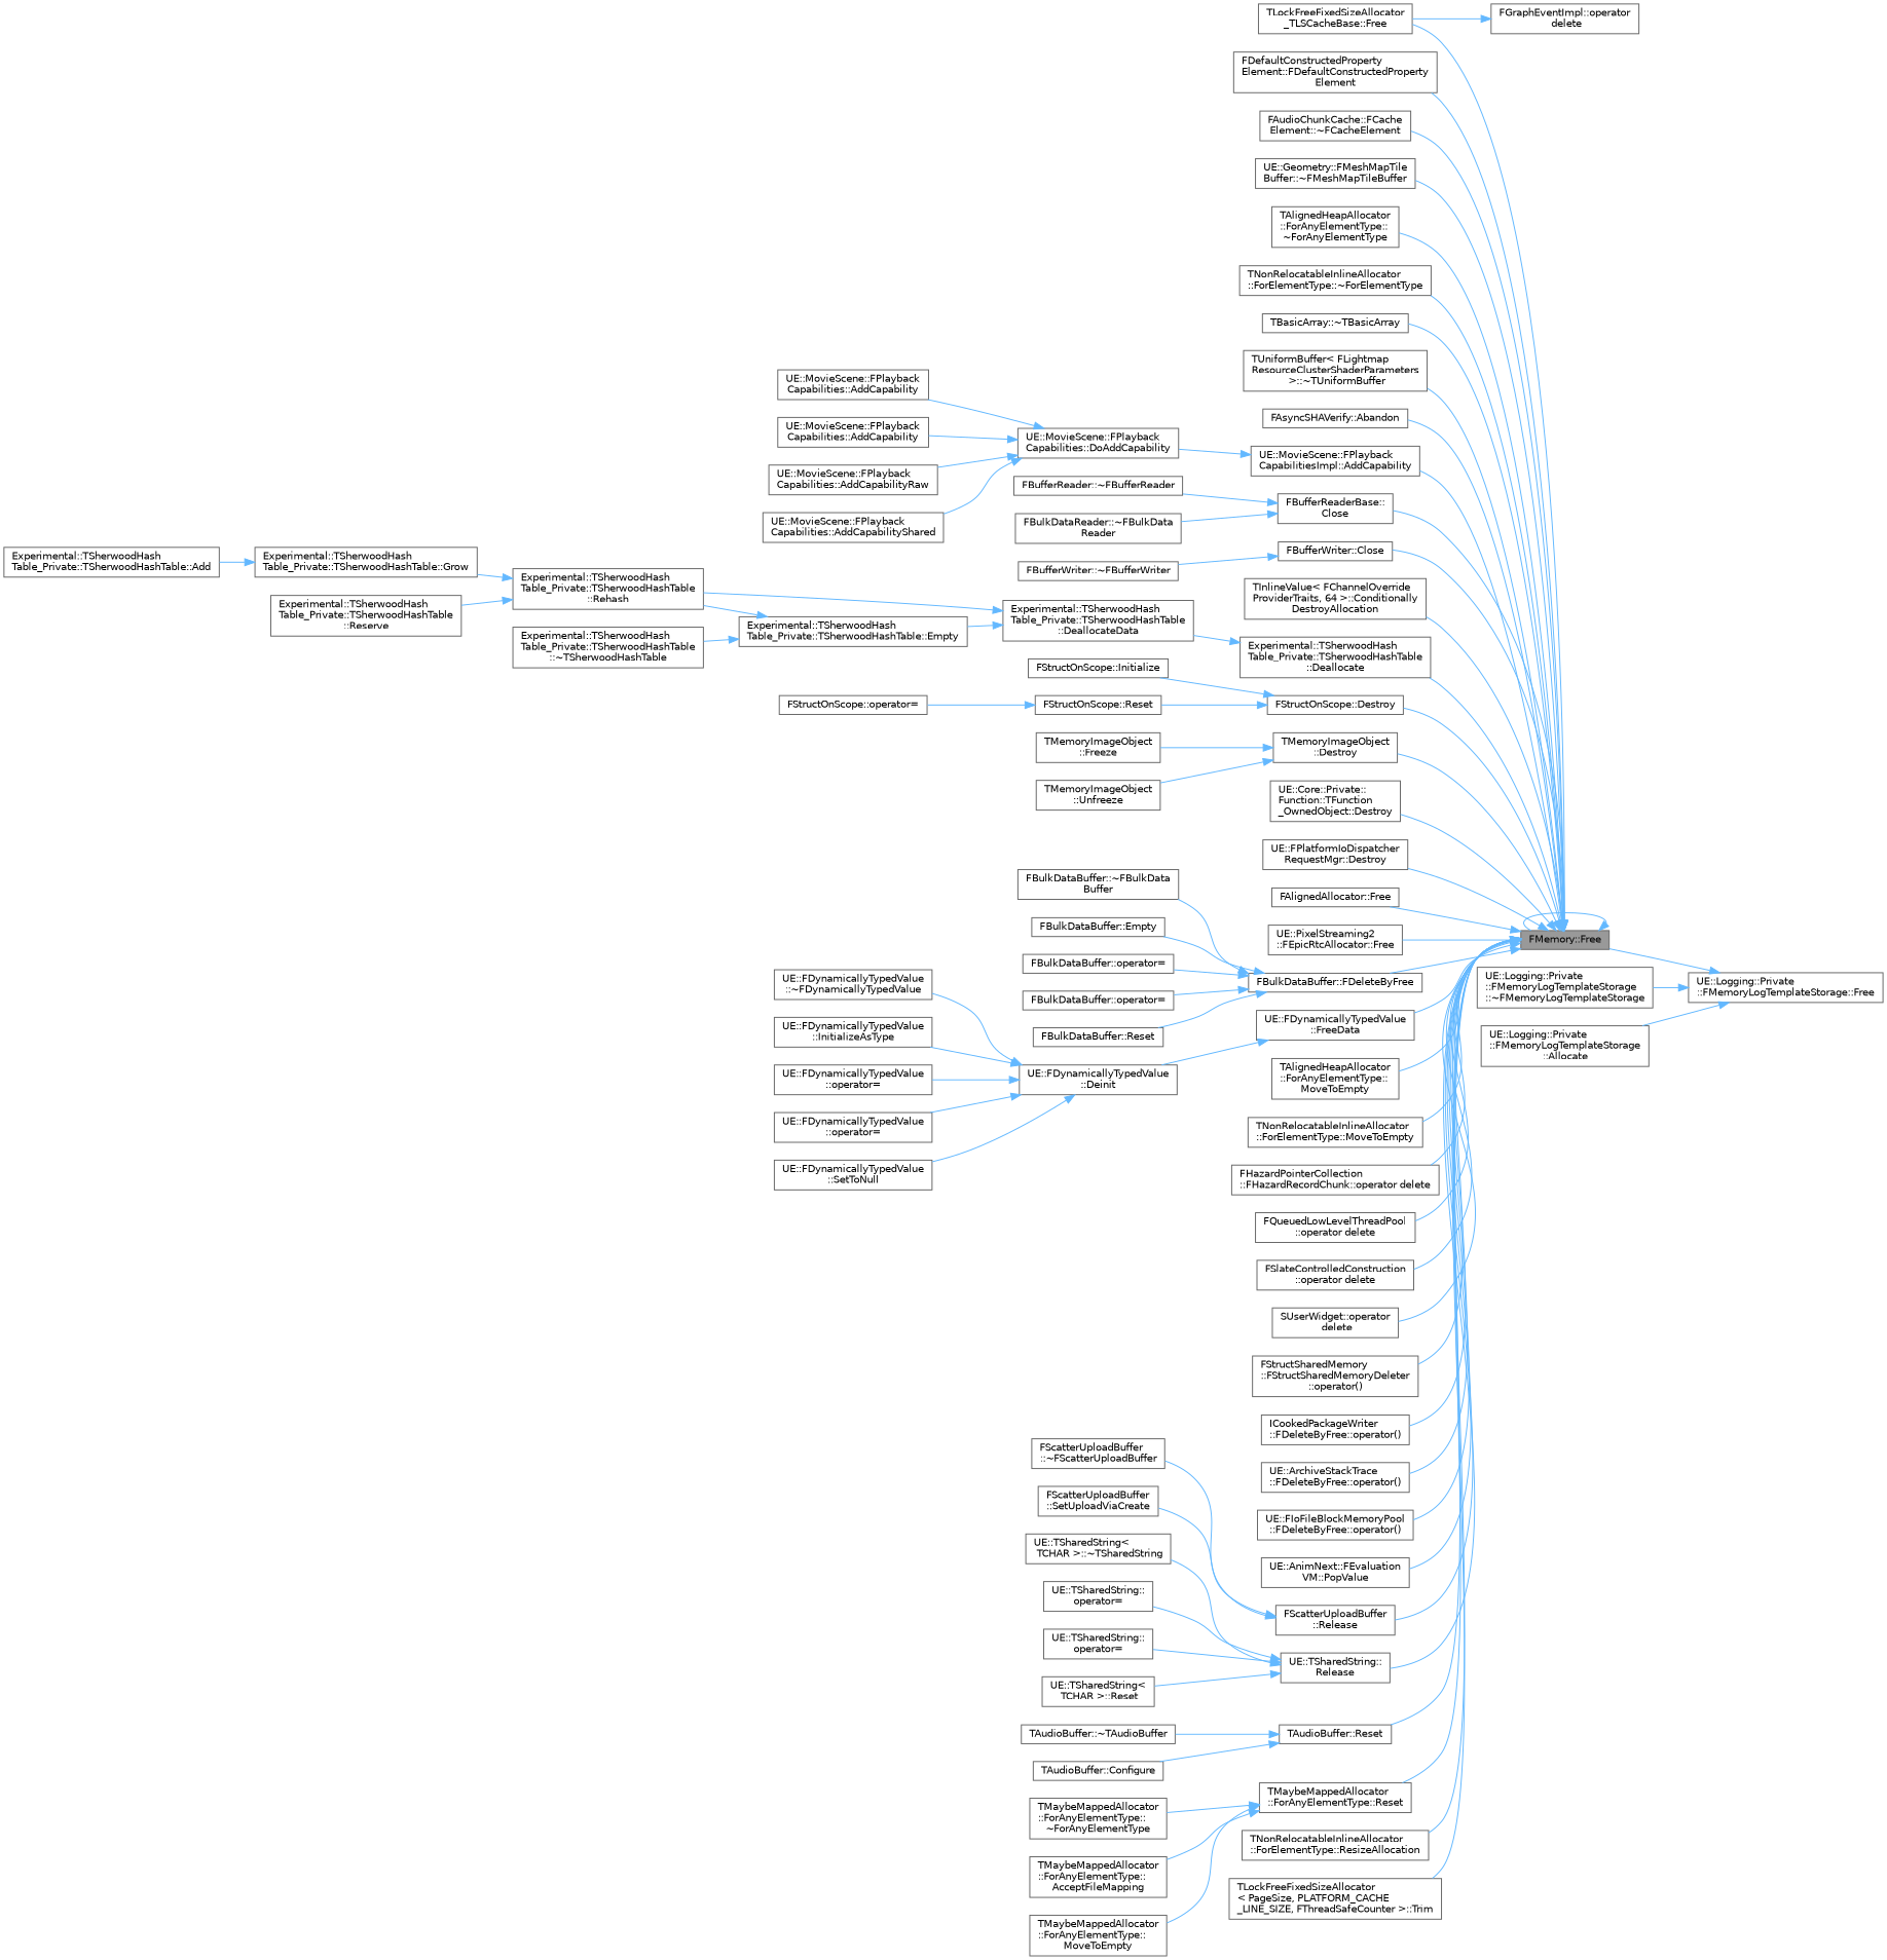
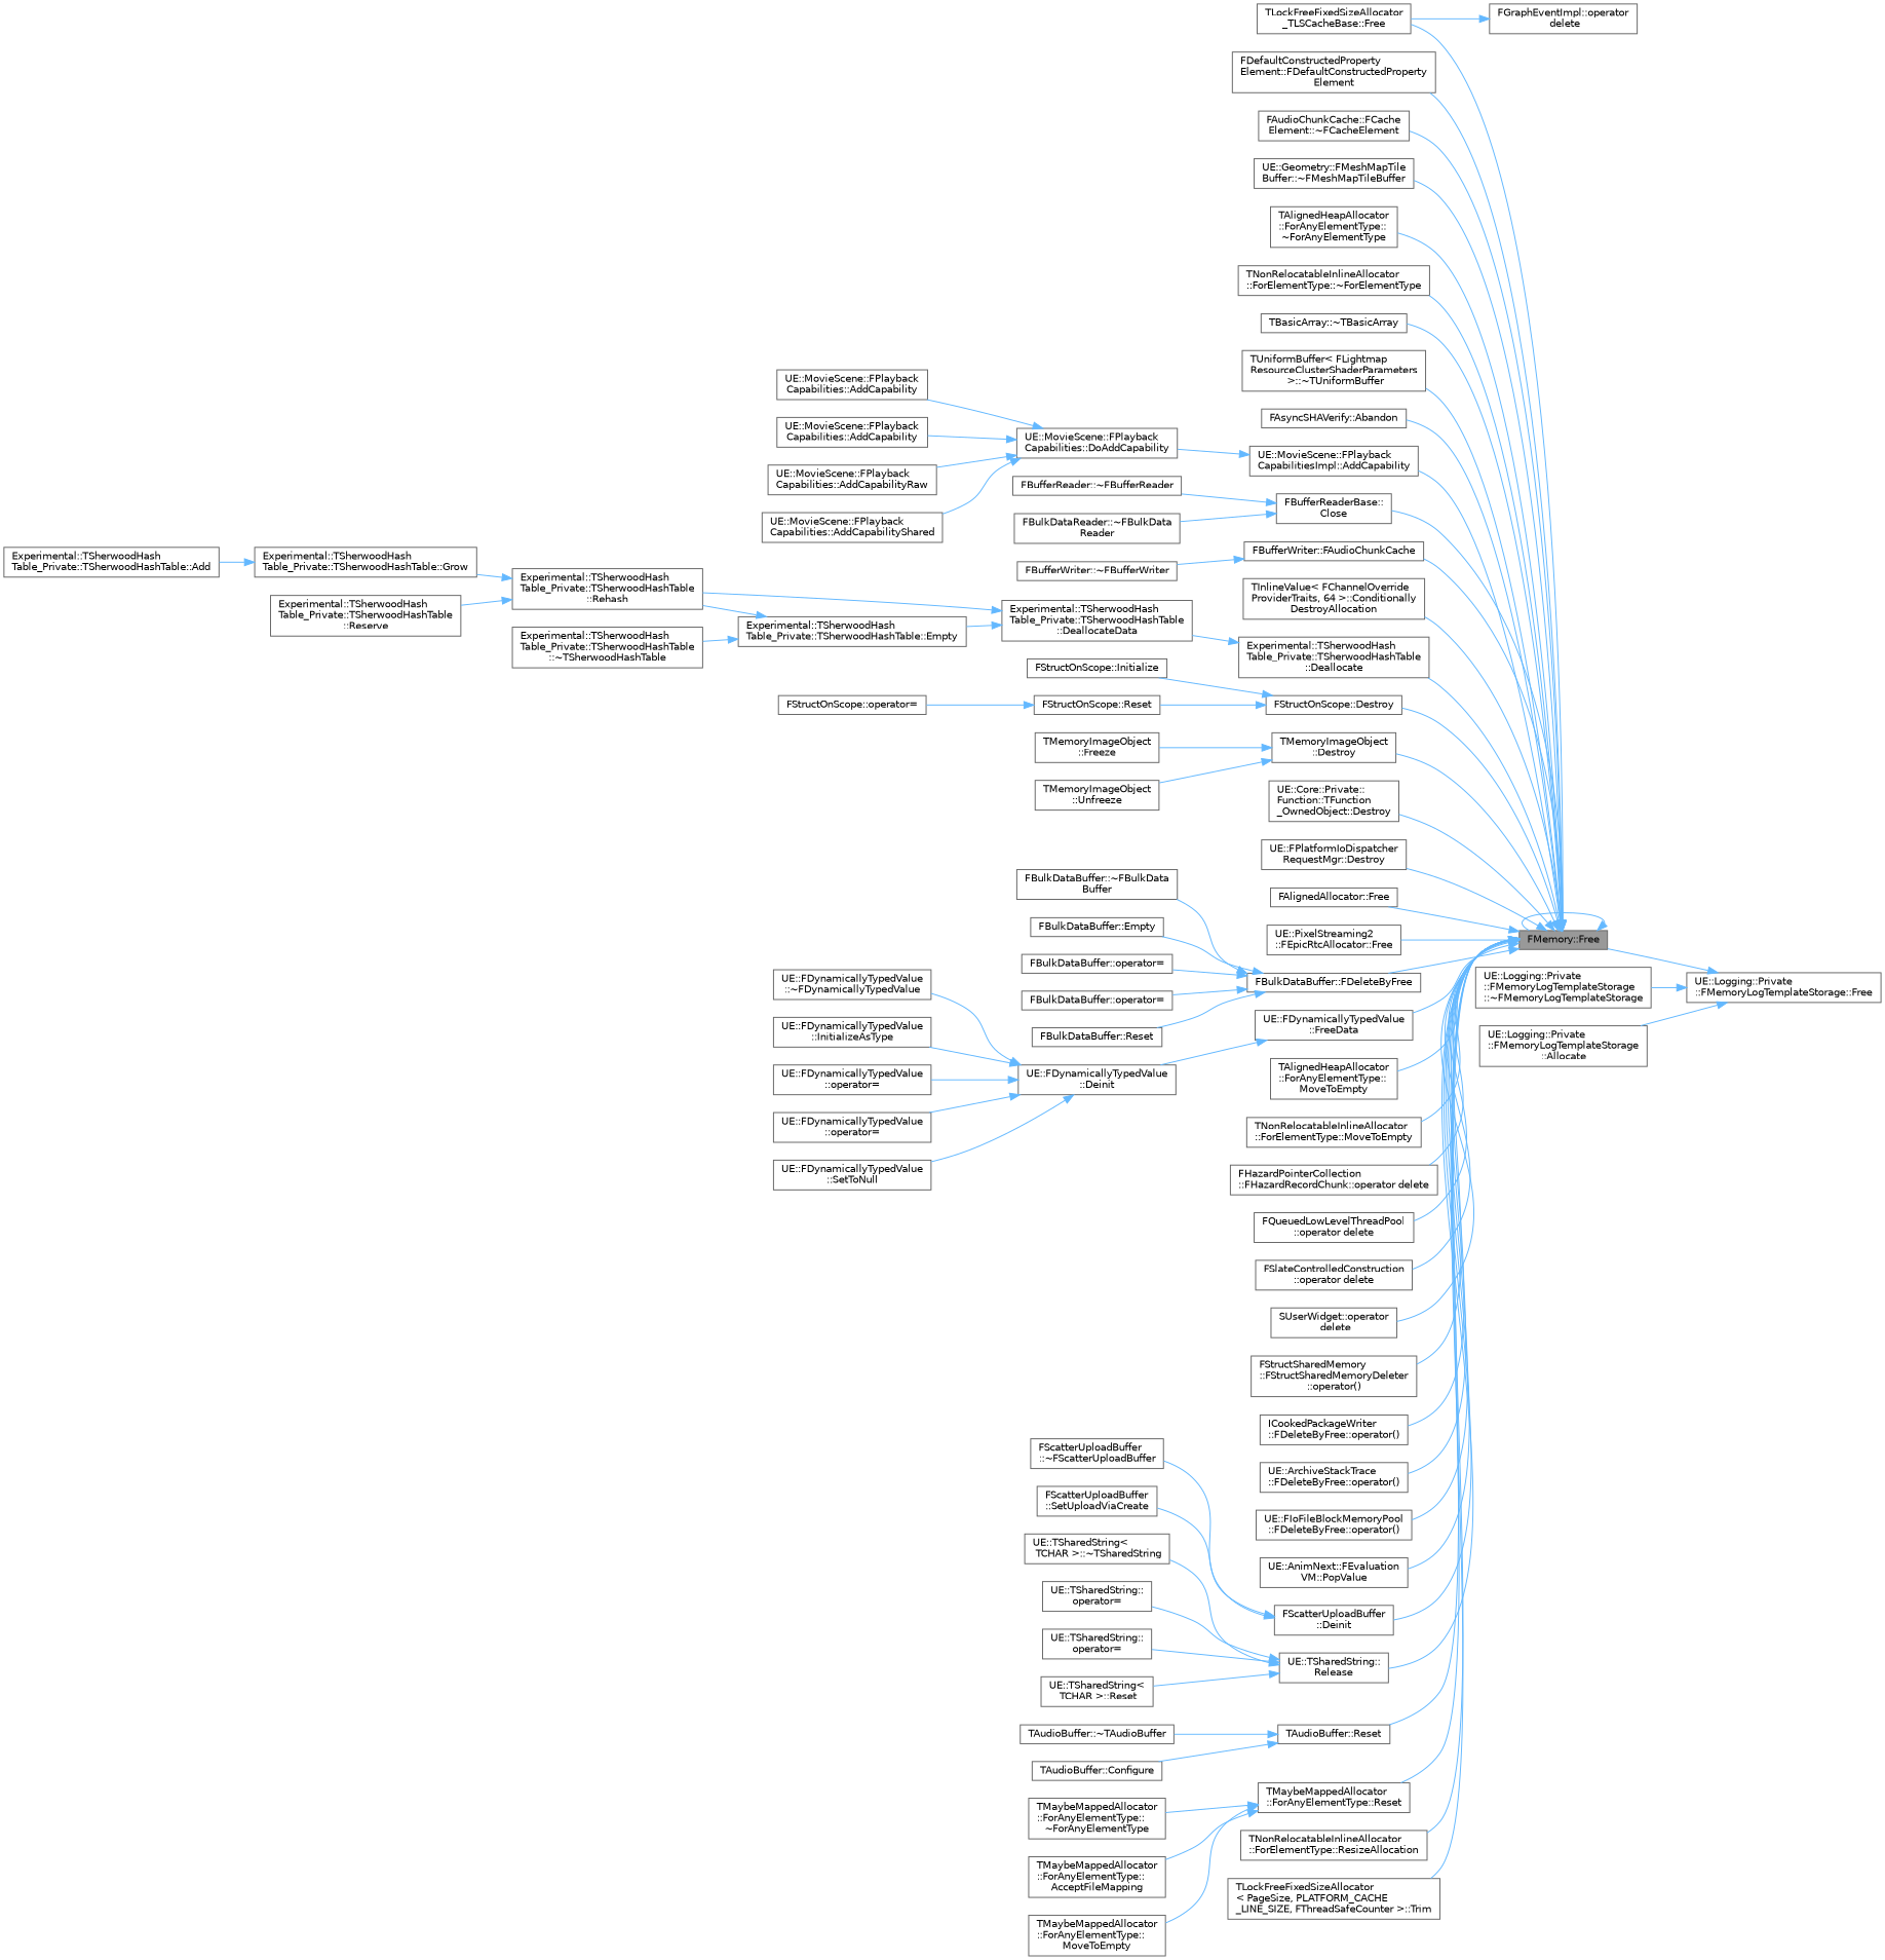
  digraph {
    rankdir=RL
    node [color=grey40 fillcolor=white fontname=Helvetica fontsize=10 shape=box style=filled]
    edge [color=steelblue1 dir=back fontname=Helvetica fontsize=10 labelfontname=Helvetica labelfontsize=10 style=solid]
    n1 [color=gray40 fillcolor=grey60 fontcolor=black height=0.2 label="FMemory::Free" width=0.4]
    n2 [height=0.2 label="FDefaultConstructedProperty\lElement::FDefaultConstructedProperty\lElement" width=0.4]
    n3 [height=0.2 label="FAudioChunkCache::FCache\lElement::~FCacheElement" width=0.4]
    n4 [height=0.2 label="UE::Geometry::FMeshMapTile\lBuffer::~FMeshMapTileBuffer" width=0.4]
    n5 [height=0.2 label="TAlignedHeapAllocator\l::ForAnyElementType::\l~ForAnyElementType" width=0.4]
    n6 [height=0.2 label="TNonRelocatableInlineAllocator\l::ForElementType::~ForElementType" width=0.4]
    n7 [height=0.2 label="TBasicArray::~TBasicArray" width=0.4]
    n8 [height=0.2 label="TUniformBuffer\< FLightmap\lResourceClusterShaderParameters\l \>::~TUniformBuffer" width=0.4]
    n9 [height=0.2 label="FAsyncSHAVerify::Abandon" width=0.4]
    n10 [height=0.2 label="UE::MovieScene::FPlayback\lCapabilitiesImpl::AddCapability" width=0.4]
    n11 [height=0.2 label="FBufferReaderBase::\lClose" width=0.4]
-   n12 [height=0.2 label="FBufferWriter::Close" width=0.4]
+   n12 [height=0.2 label="FBufferWriter::FAudioChunkCache" width=0.4]
    n13 [height=0.2 label="TInlineValue\< FChannelOverride\lProviderTraits, 64 \>::Conditionally\lDestroyAllocation" width=0.4]
    n14 [height=0.2 label="Experimental::TSherwoodHash\lTable_Private::TSherwoodHashTable\l::Deallocate" width=0.4]
    n15 [height=0.2 label="FStructOnScope::Destroy" width=0.4]
    n16 [height=0.2 label="TMemoryImageObject\l::Destroy" width=0.4]
    n17 [height=0.2 label="UE::Core::Private::\lFunction::TFunction\l_OwnedObject::Destroy" width=0.4]
    n18 [height=0.2 label="UE::FPlatformIoDispatcher\lRequestMgr::Destroy" width=0.4]
    n19 [height=0.2 label="FAlignedAllocator::Free" width=0.4]
    n20 [height=0.2 label="TLockFreeFixedSizeAllocator\l_TLSCacheBase::Free" width=0.4]
    n21 [height=0.2 label="UE::PixelStreaming2\l::FEpicRtcAllocator::Free" width=0.4]
    n22 [height=0.2 label="FBulkDataBuffer::FDeleteByFree" width=0.4]
    n23 [height=0.2 label="UE::FDynamicallyTypedValue\l::FreeData" width=0.4]
    n24 [height=0.2 label="TAlignedHeapAllocator\l::ForAnyElementType::\lMoveToEmpty" width=0.4]
    n25 [height=0.2 label="TNonRelocatableInlineAllocator\l::ForElementType::MoveToEmpty" width=0.4]
    n26 [height=0.2 label="FHazardPointerCollection\l::FHazardRecordChunk::operator delete" width=0.4]
    n27 [height=0.2 label="FQueuedLowLevelThreadPool\l::operator delete" width=0.4]
    n28 [height=0.2 label="FSlateControlledConstruction\l::operator delete" width=0.4]
    n29 [height=0.2 label="SUserWidget::operator\l delete" width=0.4]
    n30 [height=0.2 label="FStructSharedMemory\l::FStructSharedMemoryDeleter\l::operator()" width=0.4]
    n31 [height=0.2 label="ICookedPackageWriter\l::FDeleteByFree::operator()" width=0.4]
    n32 [height=0.2 label="UE::ArchiveStackTrace\l::FDeleteByFree::operator()" width=0.4]
    n33 [height=0.2 label="UE::FIoFileBlockMemoryPool\l::FDeleteByFree::operator()" width=0.4]
    n34 [height=0.2 label="UE::AnimNext::FEvaluation\lVM::PopValue" width=0.4]
-   n35 [height=0.2 label="FScatterUploadBuffer\l::Release" width=0.4]
+   n35 [height=0.2 label="FScatterUploadBuffer\l::Deinit" width=0.4]
    n36 [height=0.2 label="UE::TSharedString::\lRelease" width=0.4]
    n37 [height=0.2 label="TAudioBuffer::Reset" width=0.4]
    n38 [height=0.2 label="TMaybeMappedAllocator\l::ForAnyElementType::Reset" width=0.4]
    n39 [height=0.2 label="TNonRelocatableInlineAllocator\l::ForElementType::ResizeAllocation" width=0.4]
    n40 [height=0.2 label="TLockFreeFixedSizeAllocator\l\< PageSize, PLATFORM_CACHE\l_LINE_SIZE, FThreadSafeCounter \>::Trim" width=0.4]
    n41 [height=0.2 label="UE::MovieScene::FPlayback\lCapabilities::DoAddCapability" width=0.4]
    n42 [height=0.2 label="FBufferReader::~FBufferReader" width=0.4]
    n43 [height=0.2 label="FBulkDataReader::~FBulkData\lReader" width=0.4]
    n44 [height=0.2 label="FBufferWriter::~FBufferWriter" width=0.4]
    n45 [height=0.2 label="Experimental::TSherwoodHash\lTable_Private::TSherwoodHashTable\l::DeallocateData" width=0.4]
    n46 [height=0.2 label="FStructOnScope::Initialize" width=0.4]
    n47 [height=0.2 label="FStructOnScope::Reset" width=0.4]
    n48 [height=0.2 label="TMemoryImageObject\l::Freeze" width=0.4]
    n49 [height=0.2 label="TMemoryImageObject\l::Unfreeze" width=0.4]
    n50 [height=0.2 label="UE::Logging::Private\l::FMemoryLogTemplateStorage::Free" width=0.4]
    n51 [height=0.2 label="UE::Logging::Private\l::FMemoryLogTemplateStorage\l::~FMemoryLogTemplateStorage" width=0.4]
    n52 [height=0.2 label="UE::Logging::Private\l::FMemoryLogTemplateStorage\l::Allocate" width=0.4]
    n53 [height=0.2 label="FBulkDataBuffer::~FBulkData\lBuffer" width=0.4]
    n54 [height=0.2 label="FBulkDataBuffer::Empty" width=0.4]
    n55 [height=0.2 label="FBulkDataBuffer::operator=" width=0.4]
    n56 [height=0.2 label="FBulkDataBuffer::operator=" width=0.4]
    n57 [height=0.2 label="FBulkDataBuffer::Reset" width=0.4]
    n58 [height=0.2 label="UE::FDynamicallyTypedValue\l::Deinit" width=0.4]
    n59 [height=0.2 label="FScatterUploadBuffer\l::~FScatterUploadBuffer" width=0.4]
    n60 [height=0.2 label="FScatterUploadBuffer\l::SetUploadViaCreate" width=0.4]
    n61 [height=0.2 label="UE::TSharedString\<\l TCHAR \>::~TSharedString" width=0.4]
    n62 [height=0.2 label="UE::TSharedString::\loperator=" width=0.4]
    n63 [height=0.2 label="UE::TSharedString::\loperator=" width=0.4]
    n64 [height=0.2 label="UE::TSharedString\<\l TCHAR \>::Reset" width=0.4]
    n65 [height=0.2 label="TAudioBuffer::~TAudioBuffer" width=0.4]
    n66 [height=0.2 label="TAudioBuffer::Configure" width=0.4]
    n67 [height=0.2 label="TMaybeMappedAllocator\l::ForAnyElementType::\l~ForAnyElementType" width=0.4]
    n68 [height=0.2 label="TMaybeMappedAllocator\l::ForAnyElementType::\lAcceptFileMapping" width=0.4]
    n69 [height=0.2 label="TMaybeMappedAllocator\l::ForAnyElementType::\lMoveToEmpty" width=0.4]
    n70 [height=0.2 label="UE::MovieScene::FPlayback\lCapabilities::AddCapability" width=0.4]
    n71 [height=0.2 label="UE::MovieScene::FPlayback\lCapabilities::AddCapability" width=0.4]
    n72 [height=0.2 label="UE::MovieScene::FPlayback\lCapabilities::AddCapabilityRaw" width=0.4]
    n73 [height=0.2 label="UE::MovieScene::FPlayback\lCapabilities::AddCapabilityShared" width=0.4]
    n74 [height=0.2 label="Experimental::TSherwoodHash\lTable_Private::TSherwoodHashTable::Empty" width=0.4]
    n75 [height=0.2 label="Experimental::TSherwoodHash\lTable_Private::TSherwoodHashTable\l::Rehash" width=0.4]
    n76 [height=0.2 label="Experimental::TSherwoodHash\lTable_Private::TSherwoodHashTable\l::~TSherwoodHashTable" width=0.4]
    n77 [height=0.2 label="Experimental::TSherwoodHash\lTable_Private::TSherwoodHashTable::Grow" width=0.4]
    n78 [height=0.2 label="Experimental::TSherwoodHash\lTable_Private::TSherwoodHashTable\l::Reserve" width=0.4]
    n79 [height=0.2 label="Experimental::TSherwoodHash\lTable_Private::TSherwoodHashTable::Add" width=0.4]
    n80 [height=0.2 label="FStructOnScope::operator=" width=0.4]
    n81 [height=0.2 label="FGraphEventImpl::operator\l delete" width=0.4]
    n82 [height=0.2 label="UE::FDynamicallyTypedValue\l::~FDynamicallyTypedValue" width=0.4]
    n83 [height=0.2 label="UE::FDynamicallyTypedValue\l::InitializeAsType" width=0.4]
    n84 [height=0.2 label="UE::FDynamicallyTypedValue\l::operator=" width=0.4]
    n85 [height=0.2 label="UE::FDynamicallyTypedValue\l::operator=" width=0.4]
    n86 [height=0.2 label="UE::FDynamicallyTypedValue\l::SetToNull" width=0.4]
    n1 -> n1
    n1 -> n2
    n1 -> n3
    n1 -> n4
    n1 -> n5
    n1 -> n6
    n1 -> n7
    n1 -> n8
    n1 -> n9
    n1 -> n10
    n1 -> n11
    n1 -> n12
    n1 -> n13
    n1 -> n14
    n1 -> n15
    n1 -> n16
    n1 -> n17
    n1 -> n18
    n1 -> n19
    n1 -> n20
    n1 -> n21
    n1 -> n22
    n1 -> n23
    n1 -> n24
    n1 -> n25
    n1 -> n26
    n1 -> n27
    n1 -> n28
    n1 -> n29
    n1 -> n30
    n1 -> n31
    n1 -> n32
    n1 -> n33
    n1 -> n34
    n1 -> n35
    n1 -> n36
    n1 -> n37
    n1 -> n38
    n1 -> n39
    n1 -> n40
    n10 -> n41
    n11 -> n42
    n11 -> n43
    n12 -> n44
    n14 -> n45
    n15 -> n46
    n15 -> n47
    n16 -> n48
    n16 -> n49
    n22 -> n53
    n22 -> n54
    n22 -> n55
    n22 -> n56
    n22 -> n57
    n23 -> n58
    n35 -> n59
    n35 -> n60
    n36 -> n61
    n36 -> n62
    n36 -> n63
    n36 -> n64
    n37 -> n65
    n37 -> n66
    n38 -> n67
    n38 -> n68
    n38 -> n69
    n41 -> n70
    n41 -> n71
    n41 -> n72
    n41 -> n73
    n45 -> n74
    n45 -> n75
    n47 -> n80
    n50 -> n1
    n50 -> n51
    n50 -> n52
    n58 -> n82
    n58 -> n83
    n58 -> n84
    n58 -> n85
    n58 -> n86
    n74 -> n75
    n74 -> n76
    n75 -> n77
    n75 -> n78
    n77 -> n79
    n81 -> n20
  }
